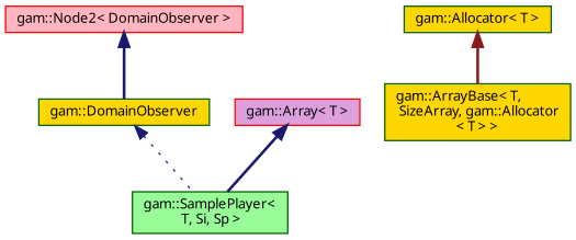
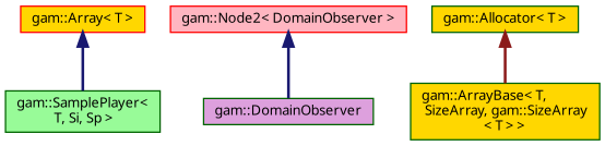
  digraph {
    node [color=darkgreen fillcolor=plum fontname="FreeSans.ttf" fontsize=10 shape=record style=filled]
    edge [color=midnightblue dir=back fontname="FreeSans.ttf" fontsize=10 labelfontname="FreeSans.ttf" labelfontsize=10 style=bold]
    n1 [fillcolor=palegreen fontcolor=black height=0.2 label="gam::SamplePlayer\<\l T, Si, Sp \>" width=0.4]
-   n2 [fillcolor=gold height=0.2 label="gam::DomainObserver" width=0.4]
+   n2 [height=0.2 label="gam::DomainObserver" width=0.4]
    n3 [color=red fillcolor=lightpink height=0.2 label="gam::Node2\< DomainObserver \>" width=0.4]
-   n4 [color=red height=0.2 label="gam::Array\< T \>" width=0.4]
-   n5 [fillcolor=gold height=0.2 label="gam::ArrayBase\< T,\l SizeArray, gam::Allocator\l\< T \> \>" width=0.4]
+   n4 [color=red fillcolor=gold height=0.2 label="gam::Array\< T \>" width=0.4]
+   n5 [fillcolor=gold height=0.2 label="gam::ArrayBase\< T,\l SizeArray, gam::SizeArray\l\< T \> \>" width=0.4]
    n6 [fillcolor=gold height=0.2 label="gam::Allocator\< T \>" width=0.4]
-   n2 -> n1 [style=dotted]
    n3 -> n2
    n4 -> n1
    n6 -> n5 [color=firebrick4]
  }
